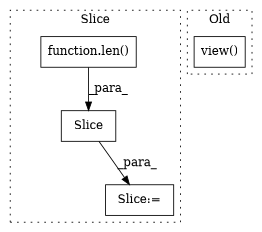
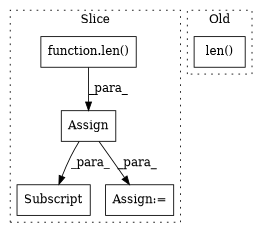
  digraph {
    node [a=75 shape=box]
-   n1 [a=80 l=22 label=Slice s=4004]
+   n1 [a=80 l=22 label=Assign s=4004]
+   n2 [a=63 l="40,0" label=Subscript s="3987,0"]
    n3 [l="4,1" label="function.len()" s="4005,4025"]
-   n4 [a=68 l=3 label="Slice:=" s=3984]
-   n5 [l="69,1" label="view()" s="3803,3895"]
+   n4 [a=68 l=3 label="Assign:=" s=3984]
+   n5 [l="69,1" label="len()" s="3803,3895"]
    subgraph cluster_1 {
      label=Slice
      style=dotted
      n1
+     n2
      n3
      n4
    }
    subgraph cluster_2 {
      label=Old
      style=dotted
      n5
    }
+   n1 -> n2 [label=_para_]
    n1 -> n4 [label=_para_]
    n3 -> n1 [label=_para_]
  }
